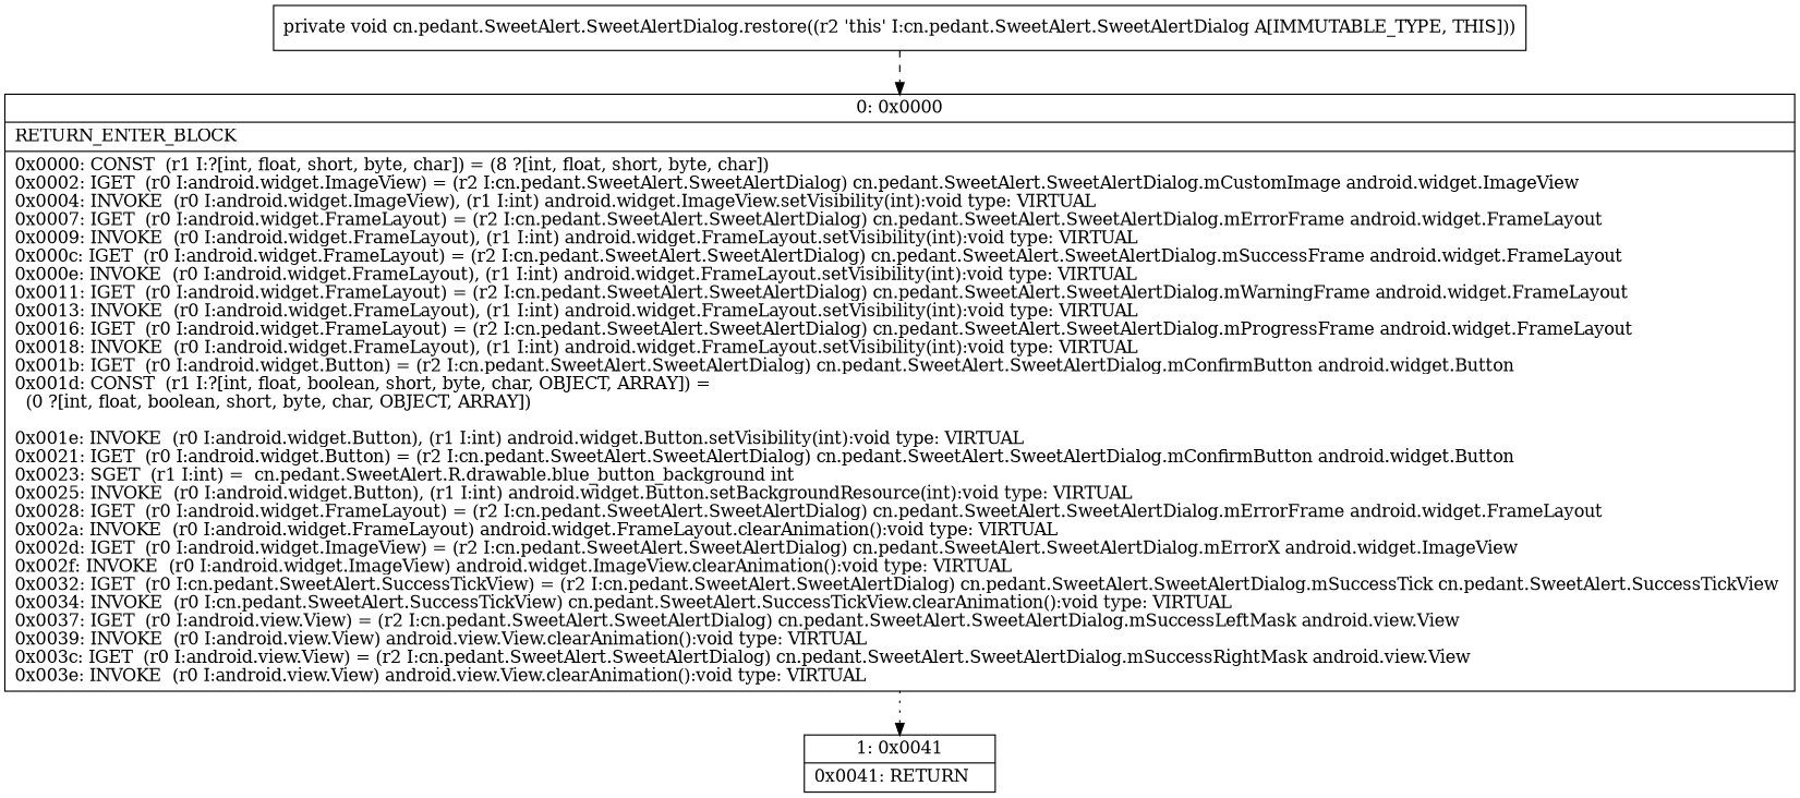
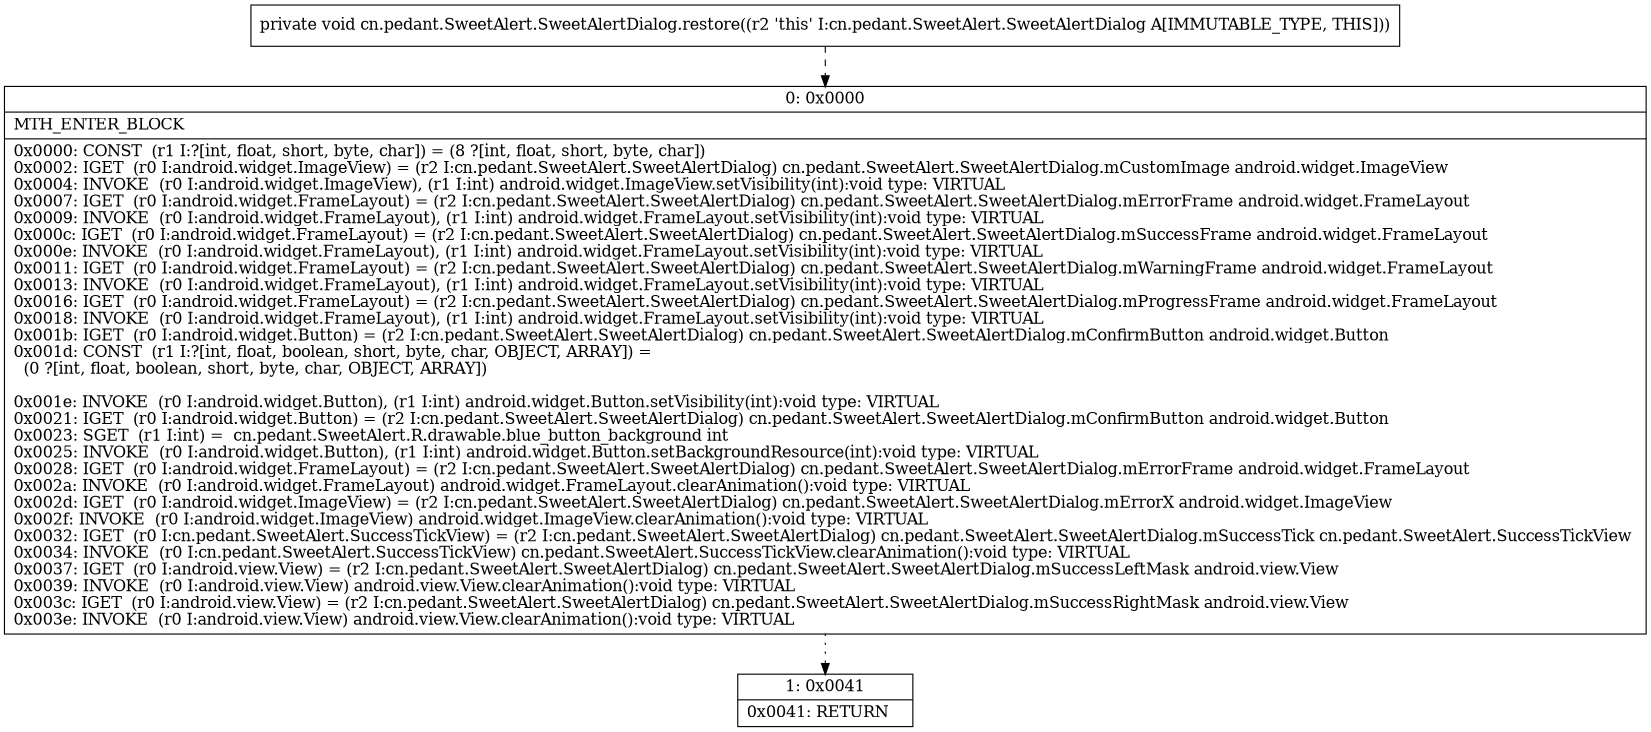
  digraph {
    node [shape=record]
-   n1 [label="{0\:\ 0x0000|RETURN_ENTER_BLOCK\l|0x0000: CONST  (r1 I:?[int, float, short, byte, char]) = (8 ?[int, float, short, byte, char]) \l0x0002: IGET  (r0 I:android.widget.ImageView) = (r2 I:cn.pedant.SweetAlert.SweetAlertDialog) cn.pedant.SweetAlert.SweetAlertDialog.mCustomImage android.widget.ImageView \l0x0004: INVOKE  (r0 I:android.widget.ImageView), (r1 I:int) android.widget.ImageView.setVisibility(int):void type: VIRTUAL \l0x0007: IGET  (r0 I:android.widget.FrameLayout) = (r2 I:cn.pedant.SweetAlert.SweetAlertDialog) cn.pedant.SweetAlert.SweetAlertDialog.mErrorFrame android.widget.FrameLayout \l0x0009: INVOKE  (r0 I:android.widget.FrameLayout), (r1 I:int) android.widget.FrameLayout.setVisibility(int):void type: VIRTUAL \l0x000c: IGET  (r0 I:android.widget.FrameLayout) = (r2 I:cn.pedant.SweetAlert.SweetAlertDialog) cn.pedant.SweetAlert.SweetAlertDialog.mSuccessFrame android.widget.FrameLayout \l0x000e: INVOKE  (r0 I:android.widget.FrameLayout), (r1 I:int) android.widget.FrameLayout.setVisibility(int):void type: VIRTUAL \l0x0011: IGET  (r0 I:android.widget.FrameLayout) = (r2 I:cn.pedant.SweetAlert.SweetAlertDialog) cn.pedant.SweetAlert.SweetAlertDialog.mWarningFrame android.widget.FrameLayout \l0x0013: INVOKE  (r0 I:android.widget.FrameLayout), (r1 I:int) android.widget.FrameLayout.setVisibility(int):void type: VIRTUAL \l0x0016: IGET  (r0 I:android.widget.FrameLayout) = (r2 I:cn.pedant.SweetAlert.SweetAlertDialog) cn.pedant.SweetAlert.SweetAlertDialog.mProgressFrame android.widget.FrameLayout \l0x0018: INVOKE  (r0 I:android.widget.FrameLayout), (r1 I:int) android.widget.FrameLayout.setVisibility(int):void type: VIRTUAL \l0x001b: IGET  (r0 I:android.widget.Button) = (r2 I:cn.pedant.SweetAlert.SweetAlertDialog) cn.pedant.SweetAlert.SweetAlertDialog.mConfirmButton android.widget.Button \l0x001d: CONST  (r1 I:?[int, float, boolean, short, byte, char, OBJECT, ARRAY]) = \l  (0 ?[int, float, boolean, short, byte, char, OBJECT, ARRAY])\l \l0x001e: INVOKE  (r0 I:android.widget.Button), (r1 I:int) android.widget.Button.setVisibility(int):void type: VIRTUAL \l0x0021: IGET  (r0 I:android.widget.Button) = (r2 I:cn.pedant.SweetAlert.SweetAlertDialog) cn.pedant.SweetAlert.SweetAlertDialog.mConfirmButton android.widget.Button \l0x0023: SGET  (r1 I:int) =  cn.pedant.SweetAlert.R.drawable.blue_button_background int \l0x0025: INVOKE  (r0 I:android.widget.Button), (r1 I:int) android.widget.Button.setBackgroundResource(int):void type: VIRTUAL \l0x0028: IGET  (r0 I:android.widget.FrameLayout) = (r2 I:cn.pedant.SweetAlert.SweetAlertDialog) cn.pedant.SweetAlert.SweetAlertDialog.mErrorFrame android.widget.FrameLayout \l0x002a: INVOKE  (r0 I:android.widget.FrameLayout) android.widget.FrameLayout.clearAnimation():void type: VIRTUAL \l0x002d: IGET  (r0 I:android.widget.ImageView) = (r2 I:cn.pedant.SweetAlert.SweetAlertDialog) cn.pedant.SweetAlert.SweetAlertDialog.mErrorX android.widget.ImageView \l0x002f: INVOKE  (r0 I:android.widget.ImageView) android.widget.ImageView.clearAnimation():void type: VIRTUAL \l0x0032: IGET  (r0 I:cn.pedant.SweetAlert.SuccessTickView) = (r2 I:cn.pedant.SweetAlert.SweetAlertDialog) cn.pedant.SweetAlert.SweetAlertDialog.mSuccessTick cn.pedant.SweetAlert.SuccessTickView \l0x0034: INVOKE  (r0 I:cn.pedant.SweetAlert.SuccessTickView) cn.pedant.SweetAlert.SuccessTickView.clearAnimation():void type: VIRTUAL \l0x0037: IGET  (r0 I:android.view.View) = (r2 I:cn.pedant.SweetAlert.SweetAlertDialog) cn.pedant.SweetAlert.SweetAlertDialog.mSuccessLeftMask android.view.View \l0x0039: INVOKE  (r0 I:android.view.View) android.view.View.clearAnimation():void type: VIRTUAL \l0x003c: IGET  (r0 I:android.view.View) = (r2 I:cn.pedant.SweetAlert.SweetAlertDialog) cn.pedant.SweetAlert.SweetAlertDialog.mSuccessRightMask android.view.View \l0x003e: INVOKE  (r0 I:android.view.View) android.view.View.clearAnimation():void type: VIRTUAL \l}"]
+   n1 [label="{0\:\ 0x0000|MTH_ENTER_BLOCK\l|0x0000: CONST  (r1 I:?[int, float, short, byte, char]) = (8 ?[int, float, short, byte, char]) \l0x0002: IGET  (r0 I:android.widget.ImageView) = (r2 I:cn.pedant.SweetAlert.SweetAlertDialog) cn.pedant.SweetAlert.SweetAlertDialog.mCustomImage android.widget.ImageView \l0x0004: INVOKE  (r0 I:android.widget.ImageView), (r1 I:int) android.widget.ImageView.setVisibility(int):void type: VIRTUAL \l0x0007: IGET  (r0 I:android.widget.FrameLayout) = (r2 I:cn.pedant.SweetAlert.SweetAlertDialog) cn.pedant.SweetAlert.SweetAlertDialog.mErrorFrame android.widget.FrameLayout \l0x0009: INVOKE  (r0 I:android.widget.FrameLayout), (r1 I:int) android.widget.FrameLayout.setVisibility(int):void type: VIRTUAL \l0x000c: IGET  (r0 I:android.widget.FrameLayout) = (r2 I:cn.pedant.SweetAlert.SweetAlertDialog) cn.pedant.SweetAlert.SweetAlertDialog.mSuccessFrame android.widget.FrameLayout \l0x000e: INVOKE  (r0 I:android.widget.FrameLayout), (r1 I:int) android.widget.FrameLayout.setVisibility(int):void type: VIRTUAL \l0x0011: IGET  (r0 I:android.widget.FrameLayout) = (r2 I:cn.pedant.SweetAlert.SweetAlertDialog) cn.pedant.SweetAlert.SweetAlertDialog.mWarningFrame android.widget.FrameLayout \l0x0013: INVOKE  (r0 I:android.widget.FrameLayout), (r1 I:int) android.widget.FrameLayout.setVisibility(int):void type: VIRTUAL \l0x0016: IGET  (r0 I:android.widget.FrameLayout) = (r2 I:cn.pedant.SweetAlert.SweetAlertDialog) cn.pedant.SweetAlert.SweetAlertDialog.mProgressFrame android.widget.FrameLayout \l0x0018: INVOKE  (r0 I:android.widget.FrameLayout), (r1 I:int) android.widget.FrameLayout.setVisibility(int):void type: VIRTUAL \l0x001b: IGET  (r0 I:android.widget.Button) = (r2 I:cn.pedant.SweetAlert.SweetAlertDialog) cn.pedant.SweetAlert.SweetAlertDialog.mConfirmButton android.widget.Button \l0x001d: CONST  (r1 I:?[int, float, boolean, short, byte, char, OBJECT, ARRAY]) = \l  (0 ?[int, float, boolean, short, byte, char, OBJECT, ARRAY])\l \l0x001e: INVOKE  (r0 I:android.widget.Button), (r1 I:int) android.widget.Button.setVisibility(int):void type: VIRTUAL \l0x0021: IGET  (r0 I:android.widget.Button) = (r2 I:cn.pedant.SweetAlert.SweetAlertDialog) cn.pedant.SweetAlert.SweetAlertDialog.mConfirmButton android.widget.Button \l0x0023: SGET  (r1 I:int) =  cn.pedant.SweetAlert.R.drawable.blue_button_background int \l0x0025: INVOKE  (r0 I:android.widget.Button), (r1 I:int) android.widget.Button.setBackgroundResource(int):void type: VIRTUAL \l0x0028: IGET  (r0 I:android.widget.FrameLayout) = (r2 I:cn.pedant.SweetAlert.SweetAlertDialog) cn.pedant.SweetAlert.SweetAlertDialog.mErrorFrame android.widget.FrameLayout \l0x002a: INVOKE  (r0 I:android.widget.FrameLayout) android.widget.FrameLayout.clearAnimation():void type: VIRTUAL \l0x002d: IGET  (r0 I:android.widget.ImageView) = (r2 I:cn.pedant.SweetAlert.SweetAlertDialog) cn.pedant.SweetAlert.SweetAlertDialog.mErrorX android.widget.ImageView \l0x002f: INVOKE  (r0 I:android.widget.ImageView) android.widget.ImageView.clearAnimation():void type: VIRTUAL \l0x0032: IGET  (r0 I:cn.pedant.SweetAlert.SuccessTickView) = (r2 I:cn.pedant.SweetAlert.SweetAlertDialog) cn.pedant.SweetAlert.SweetAlertDialog.mSuccessTick cn.pedant.SweetAlert.SuccessTickView \l0x0034: INVOKE  (r0 I:cn.pedant.SweetAlert.SuccessTickView) cn.pedant.SweetAlert.SuccessTickView.clearAnimation():void type: VIRTUAL \l0x0037: IGET  (r0 I:android.view.View) = (r2 I:cn.pedant.SweetAlert.SweetAlertDialog) cn.pedant.SweetAlert.SweetAlertDialog.mSuccessLeftMask android.view.View \l0x0039: INVOKE  (r0 I:android.view.View) android.view.View.clearAnimation():void type: VIRTUAL \l0x003c: IGET  (r0 I:android.view.View) = (r2 I:cn.pedant.SweetAlert.SweetAlertDialog) cn.pedant.SweetAlert.SweetAlertDialog.mSuccessRightMask android.view.View \l0x003e: INVOKE  (r0 I:android.view.View) android.view.View.clearAnimation():void type: VIRTUAL \l}"]
    n2 [label="{1\:\ 0x0041|0x0041: RETURN   \l}"]
    n3 [label="{private void cn.pedant.SweetAlert.SweetAlertDialog.restore((r2 'this' I:cn.pedant.SweetAlert.SweetAlertDialog A[IMMUTABLE_TYPE, THIS])) }"]
    n1 -> n2 [style=dotted]
    n3 -> n1 [style=dashed]
  }
